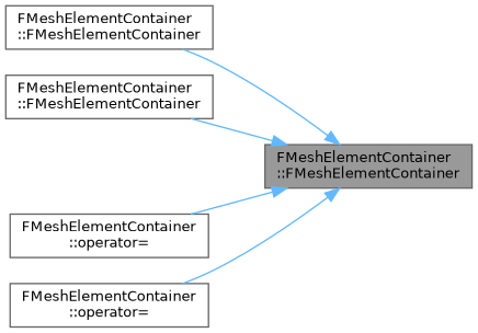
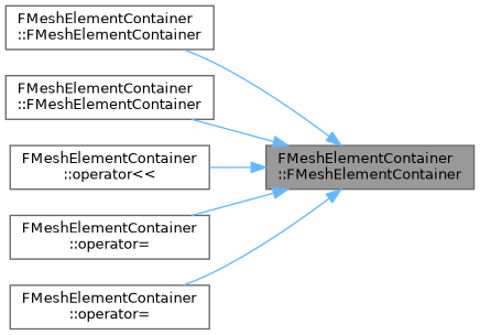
  digraph {
    rankdir=RL
    node [color=grey40 fillcolor=white fontname=Helvetica fontsize=10 shape=box style=filled]
    edge [color=steelblue1 dir=back fontname=Helvetica fontsize=10 labelfontname=Helvetica labelfontsize=10 style=solid]
    n1 [color=gray40 fillcolor=grey60 fontcolor=black height=0.2 label="FMeshElementContainer\l::FMeshElementContainer" width=0.4]
    n2 [height=0.2 label="FMeshElementContainer\l::FMeshElementContainer" width=0.4]
    n3 [height=0.2 label="FMeshElementContainer\l::FMeshElementContainer" width=0.4]
+   n4 [height=0.2 label="FMeshElementContainer\l::operator\<\<" width=0.4]
    n5 [height=0.2 label="FMeshElementContainer\l::operator=" width=0.4]
    n6 [height=0.2 label="FMeshElementContainer\l::operator=" width=0.4]
    n1 -> n2
    n1 -> n3
+   n1 -> n4
    n1 -> n5
    n1 -> n6
  }
